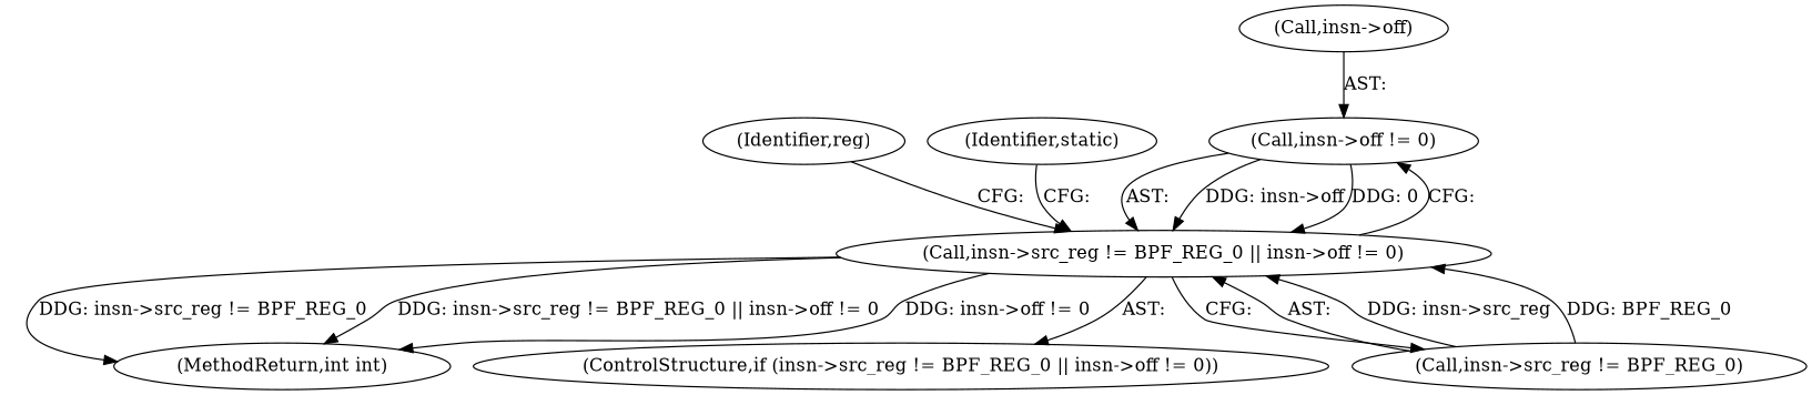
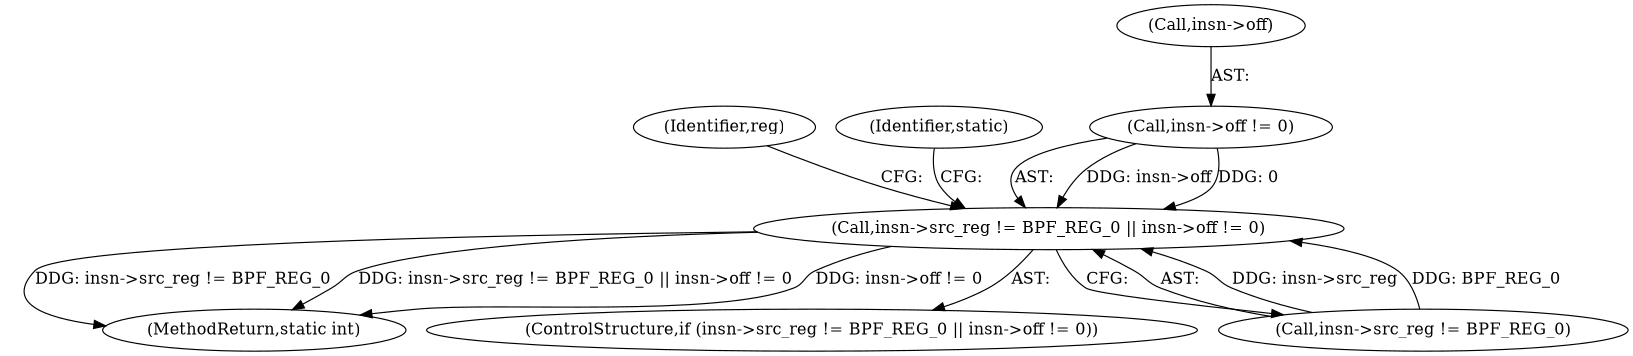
  digraph {
    n1 [label="(Call,insn->off != 0)"]
    n2 [label="(Call,insn->src_reg != BPF_REG_0 || insn->off != 0)"]
-   n3 [label="(MethodReturn,int int)"]
+   n3 [label="(MethodReturn,static int)"]
    n4 [label="(ControlStructure,if (insn->src_reg != BPF_REG_0 || insn->off != 0))"]
    n5 [label="(Call,insn->src_reg != BPF_REG_0)"]
    n6 [label="(Identifier,reg)"]
    n7 [label="(Identifier,static)"]
    n8 [label="(Call,insn->off)"]
    n1 -> n2 [label="AST: "]
    n1 -> n2 [label="DDG: insn->off"]
    n1 -> n2 [label="DDG: 0"]
-   n2 -> n1 [label="CFG: "]
    n2 -> n3 [label="DDG: insn->src_reg != BPF_REG_0"]
    n2 -> n3 [label="DDG: insn->src_reg != BPF_REG_0 || insn->off != 0"]
    n2 -> n3 [label="DDG: insn->off != 0"]
    n2 -> n4 [label="AST: "]
    n2 -> n5 [label="CFG: "]
    n5 -> n2 [label="AST: "]
    n5 -> n2 [label="DDG: insn->src_reg"]
    n5 -> n2 [label="DDG: BPF_REG_0"]
    n6 -> n2 [label="CFG: "]
    n7 -> n2 [label="CFG: "]
    n8 -> n1 [label="AST: "]
  }
